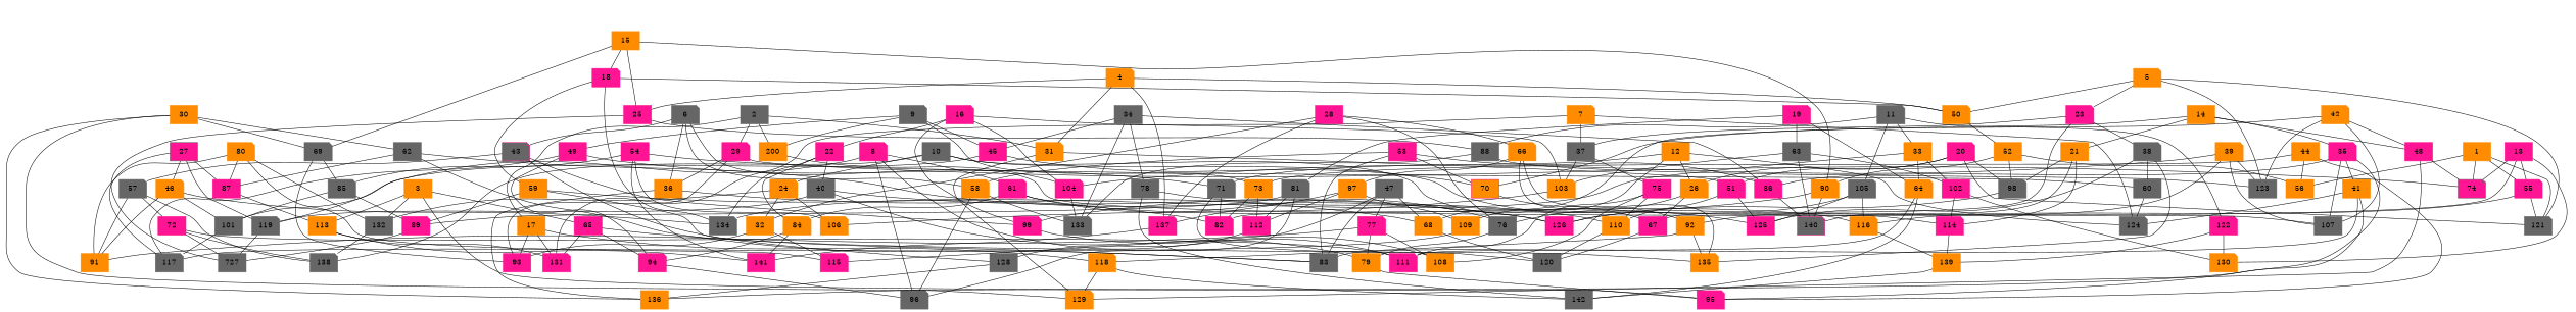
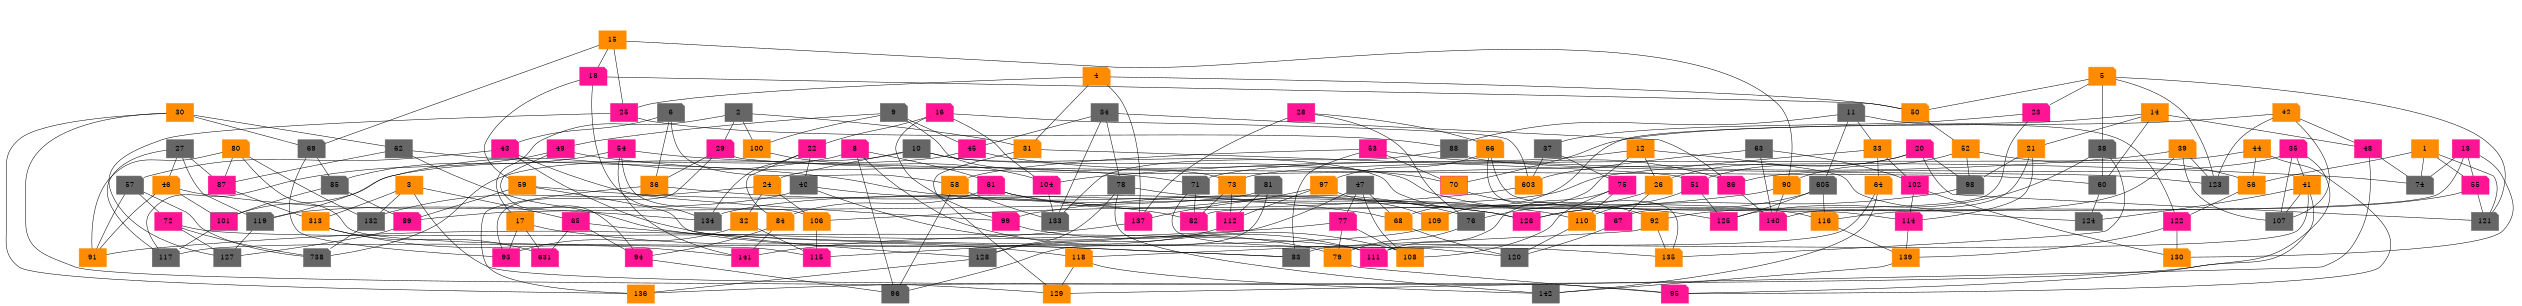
  graph {
    node [color=darkorange shape=note style=filled]
    1 [shape=box]
    55 [color=deeppink]
    56 [shape=box]
-   74 [color=gray40 fillcolor=deeppink]
+   74 [color=gray40]
    121 [color=gray40]
    116
    122 [color=deeppink]
    2 [color=gray40 shape=box]
    17 [shape=box]
    29 [color=deeppink]
    31
-   100 [shape=box label=200]
-   131 [color=deeppink]
+   100 [shape=box]
+   131 [color=deeppink label=631]
    93 [color=deeppink shape=box]
    118
    36 [shape=box]
    60 [color=gray40 shape=box]
    51 [color=deeppink]
    129
    104 [color=deeppink]
    3 [shape=box]
    65 [color=deeppink shape=box]
    95 [color=deeppink]
-   113 [shape=box]
+   113 [shape=box label=313]
    132 [color=gray40 shape=box]
    94 [color=deeppink]
    83 [color=gray40 shape=box]
    141 [color=deeppink shape=box]
-   138 [color=gray40]
+   138 [color=gray40 label=738]
    4
    25 [color=deeppink shape=box]
    50
    137 [color=deeppink]
    88 [color=gray40 shape=box]
-   127 [color=gray40 shape=box label=727]
+   127 [color=gray40 shape=box]
    52 [shape=box]
    5
    23 [color=deeppink]
    123 [color=gray40 shape=box]
    37 [color=gray40 shape=box]
    67 [color=deeppink shape=box]
    38 [color=gray40]
    6 [color=gray40]
-   43 [color=deeppink fillcolor=gray40]
+   43 [color=deeppink]
    58
    107 [color=gray40 shape=box]
    68
    136 [shape=box]
    99 [color=deeppink]
    57 [color=gray40]
    128 [color=gray40 shape=box]
    96 [color=gray40]
    133 [color=gray40]
-   7
    124 [color=gray40]
-   103
+   103 [label=603]
    75 [color=deeppink shape=box]
    8 [color=deeppink]
    61 [color=deeppink]
    111 [color=deeppink]
    119 [color=gray40]
    84
    76 [color=gray40 shape=box]
    9 [color=gray40]
    45 [color=deeppink shape=box]
    49 [color=deeppink shape=box]
    73 [shape=box]
    70 [color=deeppink fillcolor=darkorange shape=box]
-   101 [color=gray40 shape=box]
+   101 [color=gray40 shape=box fillcolor=deeppink]
    71 [color=gray40]
    117 [color=gray40]
    82 [color=deeppink]
    112 [color=deeppink shape=box]
    10 [color=gray40 shape=box]
    24
    125 [color=deeppink shape=box]
    32 [shape=box]
    106
    120 [color=gray40 shape=box]
    11 [color=gray40]
    33 [shape=box]
-   105 [color=gray40]
+   105 [color=gray40 label=605]
    134 [color=gray40]
    64
    102 [color=deeppink shape=box]
    126 [color=deeppink shape=box]
    130
    139 [shape=box]
    12 [shape=box]
    26
    109 [shape=box]
    13 [color=deeppink shape=box]
    14 [shape=box]
    21 [shape=box]
    48 [color=deeppink shape=box]
    98 [color=gray40]
    114 [color=deeppink]
-   140 [color=deeppink fillcolor=gray40]
+   140 [color=deeppink]
    15 [shape=box]
    18 [color=deeppink]
    69 [color=gray40]
    90
    59 [shape=box]
    85 [color=gray40]
    16 [color=deeppink]
    22 [color=deeppink shape=box]
    40 [color=gray40 shape=box]
    108 [shape=box]
    142 [color=gray40 shape=box]
    135
    89 [color=deeppink]
-   19 [color=deeppink]
    63 [color=gray40 shape=box]
    81 [color=gray40]
    20 [color=deeppink]
    110
    79 [shape=box]
    115 [color=deeppink]
-   27 [color=gray40 shape=box fillcolor=deeppink]
+   27 [color=gray40 shape=box]
    46
    87 [color=deeppink shape=box]
    91 [shape=box]
    28 [color=deeppink shape=box]
    66
    97
    30 [shape=box]
    62 [color=gray40 shape=box]
    34 [color=gray40 shape=box]
    78 [color=gray40 shape=box]
    86 [color=deeppink]
    35 [color=deeppink]
    41 [shape=box]
    39
    92 [shape=box]
    42
    72 [color=deeppink shape=box]
    44 [shape=box]
    47 [color=gray40 shape=box]
    77 [color=deeppink]
    53 [color=deeppink shape=box]
    54 [color=deeppink shape=box]
    80
    1 -- 55
    1 -- 56
    1 -- 74
    1 -- 121
    55 -- 121
    55 -- 116
+   56 -- 122
    116 -- 139
    122 -- 130
    122 -- 139
    2 -- 17
    2 -- 29
    2 -- 31
    2 -- 100
    17 -- 131
    17 -- 93
    17 -- 118
    29 -- 93
    29 -- 36
    29 -- 60
    31 -- 51
    31 -- 129
    100 -- 104
    118 -- 129
    118 -- 142
    36 -- 68
    36 -- 136
    60 -- 124
    51 -- 125
    51 -- 110
    104 -- 133
    3 -- 65
    3 -- 95
    3 -- 113
    3 -- 132
    65 -- 131
    65 -- 94
    65 -- 83
    113 -- 131
    113 -- 141
    132 -- 138
    94 -- 96
    4 -- 31
    4 -- 25
    4 -- 50
    4 -- 137
    25 -- 88
    25 -- 127
    50 -- 52
    137 -- 141
    88 -- 123
    88 -- 133
    52 -- 56
    52 -- 98
    52 -- 90
    5 -- 121
    5 -- 50
    5 -- 23
    5 -- 123
    23 -- 37
    23 -- 67
-   23 -- 38
+   5 -- 38
    37 -- 103
    37 -- 75
    67 -- 120
    38 -- 60
    38 -- 125
    38 -- 135
    6 -- 36
    6 -- 43
    6 -- 58
-   6 -- 107
+   41 -- 107
    43 -- 99
    43 -- 57
    43 -- 128
    58 -- 96
    58 -- 133
    68 -- 120
    99 -- 108
    57 -- 138
    57 -- 91
    57 -- 72
    128 -- 136
-   7 -- 131
-   7 -- 37
-   7 -- 124
    103 -- 106
    75 -- 111
    75 -- 108
    75 -- 110
    8 -- 96
    8 -- 61
    8 -- 111
    8 -- 119
    61 -- 116
    61 -- 84
    61 -- 76
    119 -- 127
    84 -- 94
    84 -- 141
    76 -- 79
    9 -- 100
    9 -- 45
    9 -- 49
    9 -- 73
    45 -- 70
    45 -- 101
    49 -- 94
    49 -- 71
    49 -- 117
    73 -- 82
    73 -- 112
    70 -- 92
    101 -- 117
    71 -- 82
    71 -- 120
    112 -- 128
    10 -- 138
    10 -- 67
    10 -- 24
    10 -- 125
    24 -- 132
    24 -- 32
    24 -- 106
    32 -- 93
    32 -- 115
+   106 -- 115
    11 -- 122
    11 -- 88
    11 -- 33
    11 -- 105
    33 -- 134
    33 -- 64
    33 -- 102
    105 -- 116
    105 -- 125
    105 -- 126
    64 -- 83
    64 -- 142
    102 -- 130
    102 -- 114
    139 -- 142
    12 -- 124
    12 -- 71
    12 -- 26
    12 -- 109
    26 -- 67
    26 -- 76
    109 -- 117
    13 -- 55
    13 -- 74
    13 -- 82
    13 -- 130
-   14 -- 35
+   14 -- 60
    14 -- 68
    14 -- 21
    14 -- 48
    21 -- 98
    21 -- 114
    21 -- 140
    48 -- 74
    48 -- 129
    98 -- 126
    114 -- 139
    15 -- 25
    15 -- 18
    15 -- 69
    15 -- 90
    18 -- 50
    18 -- 134
    18 -- 59
    69 -- 93
    69 -- 85
    90 -- 99
    90 -- 140
    59 -- 82
    59 -- 135
    59 -- 89
    85 -- 101
    85 -- 89
    16 -- 104
    16 -- 99
    16 -- 103
    16 -- 22
    22 -- 84
    22 -- 134
    22 -- 40
    40 -- 119
    40 -- 126
    40 -- 79
    89 -- 127
-   19 -- 64
-   19 -- 63
-   19 -- 81
    63 -- 103
    63 -- 102
    63 -- 140
    81 -- 96
    81 -- 112
    81 -- 89
    20 -- 121
    20 -- 51
    20 -- 26
    20 -- 98
    110 -- 120
    79 -- 95
    27 -- 119
    27 -- 117
    27 -- 46
    27 -- 87
    46 -- 101
    46 -- 134
    46 -- 91
    87 -- 113
    28 -- 137
    28 -- 76
-   28 -- 32
    28 -- 66
    66 -- 114
    66 -- 135
    66 -- 97
    97 -- 137
    97 -- 112
    97 -- 109
    30 -- 129
    30 -- 136
    30 -- 69
    30 -- 62
    62 -- 83
    62 -- 126
    62 -- 87
    34 -- 133
    34 -- 45
    34 -- 78
    34 -- 86
+   78 -- 128
    78 -- 142
    78 -- 110
    86 -- 140
    35 -- 107
    35 -- 136
    35 -- 86
    35 -- 41
    41 -- 95
    41 -- 124
    41 -- 111
    39 -- 104
    39 -- 123
    39 -- 107
    39 -- 92
    92 -- 118
    92 -- 135
    42 -- 123
    42 -- 107
    42 -- 70
    42 -- 48
    72 -- 138
    72 -- 127
    72 -- 111
    44 -- 56
    44 -- 95
    44 -- 73
    47 -- 68
-   47 -- 83
+   47 -- 108
    47 -- 115
    47 -- 77
    77 -- 108
    77 -- 79
    77 -- 91
    53 -- 83
    53 -- 58
    53 -- 70
    53 -- 86
    54 -- 74
    54 -- 141
    54 -- 106
    54 -- 85
    80 -- 132
    80 -- 115
    80 -- 87
    80 -- 91
  }
